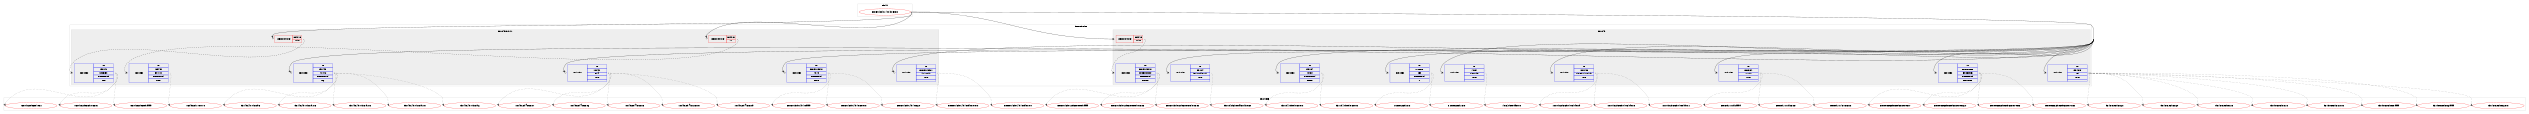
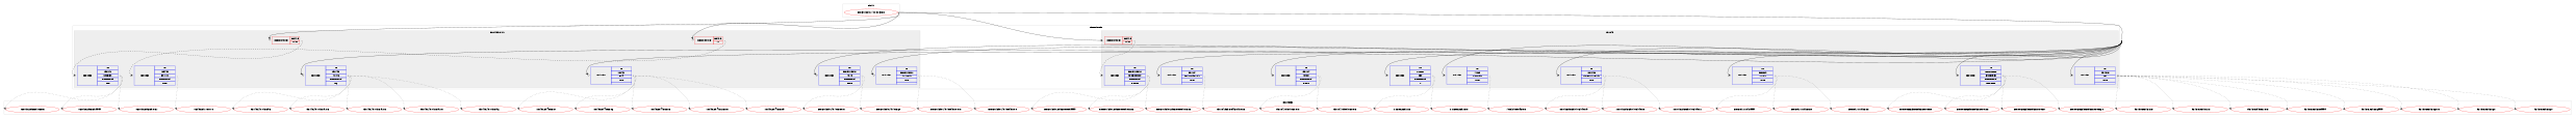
  digraph {
    compound=true
    concentrate=true
    fontname="DejaVu Sans"
    fontsize=10
    newrank=true
    rankdir=TB
    ranksep=1.5
    node [color=red fontname="DejaVu Sans" fontsize=10]
    edge [arrowhead=vee fontname="DejaVu Sans" headport=w style=dotted tailport=e weight=100]
    n1 [label="app-emulation/virt-viewer-5.0" width=4]
    n2 [color=blue label=<<TABLE BORDER="0" CELLBORDER="1" CELLSPACING="0" CELLPADDING="4" WIDTH="220"><TR><TD ROWSPAN="6" CELLPADDING="30">pack_dep</TD></TR><TR><TD WIDTH="110">no</TD></TR><TR><TD>app-emulation</TD></TR><TR><TD>spice-protocol</TD></TR><TR><TD>greaterequal</TD></TR><TR><TD>0.12.10</TD></TR></TABLE>> shape=none]
    n3 [label=<<TABLE BORDER="0" CELLBORDER="1" CELLSPACING="0" CELLPADDING="4"><TR><TD ROWSPAN="3" CELLPADDING="10">use_conditional</TD></TR><TR><TD>positive</TD></TR><TR><TD>spice</TD></TR></TABLE>> shape=none]
    n4 [color=blue label=<<TABLE BORDER="0" CELLBORDER="1" CELLSPACING="0" CELLPADDING="4" WIDTH="220"><TR><TD ROWSPAN="6" CELLPADDING="30">pack_dep</TD></TR><TR><TD WIDTH="110">no</TD></TR><TR><TD>app-arch</TD></TR><TR><TD>xz-utils</TD></TR><TR><TD>none</TD></TR><TR><TD></TD></TR></TABLE>> shape=none]
    n5 [color=blue label=<<TABLE BORDER="0" CELLBORDER="1" CELLSPACING="0" CELLPADDING="4" WIDTH="220"><TR><TD ROWSPAN="6" CELLPADDING="30">pack_dep</TD></TR><TR><TD WIDTH="110">no</TD></TR><TR><TD>app-portage</TD></TR><TR><TD>elt-patches</TD></TR><TR><TD>greaterequal</TD></TR><TR><TD>20170422</TD></TR></TABLE>> shape=none]
    n6 [color=blue label=<<TABLE BORDER="0" CELLBORDER="1" CELLSPACING="0" CELLPADDING="4" WIDTH="220"><TR><TD ROWSPAN="6" CELLPADDING="30">pack_dep</TD></TR><TR><TD WIDTH="110">no</TD></TR><TR><TD>dev-lang</TD></TR><TR><TD>perl</TD></TR><TR><TD>none</TD></TR><TR><TD></TD></TR></TABLE>> shape=none]
    n7 [color=blue label=<<TABLE BORDER="0" CELLBORDER="1" CELLSPACING="0" CELLPADDING="4" WIDTH="220"><TR><TD ROWSPAN="6" CELLPADDING="30">pack_dep</TD></TR><TR><TD WIDTH="110">no</TD></TR><TR><TD>dev-util</TD></TR><TR><TD>desktop-file-utils</TD></TR><TR><TD>none</TD></TR><TR><TD></TD></TR></TABLE>> shape=none]
    n8 [color=blue label=<<TABLE BORDER="0" CELLBORDER="1" CELLSPACING="0" CELLPADDING="4" WIDTH="220"><TR><TD ROWSPAN="6" CELLPADDING="30">pack_dep</TD></TR><TR><TD WIDTH="110">no</TD></TR><TR><TD>dev-util</TD></TR><TR><TD>intltool</TD></TR><TR><TD>greaterequal</TD></TR><TR><TD>0.35.0</TD></TR></TABLE>> shape=none]
    n9 [color=blue label=<<TABLE BORDER="0" CELLBORDER="1" CELLSPACING="0" CELLPADDING="4" WIDTH="220"><TR><TD ROWSPAN="6" CELLPADDING="30">pack_dep</TD></TR><TR><TD WIDTH="110">no</TD></TR><TR><TD>sys-apps</TD></TR><TR><TD>sed</TD></TR><TR><TD>greaterequal</TD></TR><TR><TD>4</TD></TR></TABLE>> shape=none]
    n10 [color=blue label=<<TABLE BORDER="0" CELLBORDER="1" CELLSPACING="0" CELLPADDING="4" WIDTH="220"><TR><TD ROWSPAN="6" CELLPADDING="30">pack_dep</TD></TR><TR><TD WIDTH="110">no</TD></TR><TR><TD>virtual</TD></TR><TR><TD>pkgconfig</TD></TR><TR><TD>none</TD></TR><TR><TD></TD></TR></TABLE>> shape=none]
    n11 [color=blue label=<<TABLE BORDER="0" CELLBORDER="1" CELLSPACING="0" CELLPADDING="4" WIDTH="220"><TR><TD ROWSPAN="6" CELLPADDING="30">pack_dep</TD></TR><TR><TD WIDTH="110">no</TD></TR><TR><TD>x11-misc</TD></TR><TR><TD>shared-mime-info</TD></TR><TR><TD>none</TD></TR><TR><TD></TD></TR></TABLE>> shape=none]
    n12 [color=blue label=<<TABLE BORDER="0" CELLBORDER="1" CELLSPACING="0" CELLPADDING="4" WIDTH="220"><TR><TD ROWSPAN="6" CELLPADDING="30">pack_dep</TD></TR><TR><TD WIDTH="110">no</TD></TR><TR><TD>net-misc</TD></TR><TR><TD>spice-gtk</TD></TR><TR><TD>greaterequal</TD></TR><TR><TD>0.33</TD></TR></TABLE>> shape=none]
    n13 [label=<<TABLE BORDER="0" CELLBORDER="1" CELLSPACING="0" CELLPADDING="4"><TR><TD ROWSPAN="3" CELLPADDING="10">use_conditional</TD></TR><TR><TD>positive</TD></TR><TR><TD>spice</TD></TR></TABLE>> shape=none]
    n14 [color=blue label=<<TABLE BORDER="0" CELLBORDER="1" CELLSPACING="0" CELLPADDING="4" WIDTH="220"><TR><TD ROWSPAN="6" CELLPADDING="30">pack_dep</TD></TR><TR><TD WIDTH="110">no</TD></TR><TR><TD>net-libs</TD></TR><TR><TD>gtk-vnc</TD></TR><TR><TD>greaterequal</TD></TR><TR><TD>0.5.0</TD></TR></TABLE>> shape=none]
    n15 [label=<<TABLE BORDER="0" CELLBORDER="1" CELLSPACING="0" CELLPADDING="4"><TR><TD ROWSPAN="3" CELLPADDING="10">use_conditional</TD></TR><TR><TD>positive</TD></TR><TR><TD>vnc</TD></TR></TABLE>> shape=none]
    n16 [color=blue label=<<TABLE BORDER="0" CELLBORDER="1" CELLSPACING="0" CELLPADDING="4" WIDTH="220"><TR><TD ROWSPAN="6" CELLPADDING="30">pack_dep</TD></TR><TR><TD WIDTH="110">no</TD></TR><TR><TD>app-emulation</TD></TR><TR><TD>libvirt</TD></TR><TR><TD>greaterequal</TD></TR><TR><TD>0.10.0</TD></TR></TABLE>> shape=none]
    n17 [color=blue label=<<TABLE BORDER="0" CELLBORDER="1" CELLSPACING="0" CELLPADDING="4" WIDTH="220"><TR><TD ROWSPAN="6" CELLPADDING="30">pack_dep</TD></TR><TR><TD WIDTH="110">no</TD></TR><TR><TD>app-emulation</TD></TR><TR><TD>libvirt-glib</TD></TR><TR><TD>none</TD></TR><TR><TD></TD></TR></TABLE>> shape=none]
    n18 [color=blue label=<<TABLE BORDER="0" CELLBORDER="1" CELLSPACING="0" CELLPADDING="4" WIDTH="220"><TR><TD ROWSPAN="6" CELLPADDING="30">pack_dep</TD></TR><TR><TD WIDTH="110">no</TD></TR><TR><TD>dev-libs</TD></TR><TR><TD>libxml2</TD></TR><TR><TD>greaterequal</TD></TR><TR><TD>2.6</TD></TR></TABLE>> shape=none]
    n19 [color=blue label=<<TABLE BORDER="0" CELLBORDER="1" CELLSPACING="0" CELLPADDING="4" WIDTH="220"><TR><TD ROWSPAN="6" CELLPADDING="30">pack_dep</TD></TR><TR><TD WIDTH="110">no</TD></TR><TR><TD>x11-libs</TD></TR><TR><TD>gtk+</TD></TR><TR><TD>none</TD></TR><TR><TD></TD></TR></TABLE>> shape=none]
    n20 [label="app-emulation/spice-protocol-0.12.12" width=4]
    n21 [label="app-emulation/spice-protocol-0.12.13" width=4]
    n22 [label="app-emulation/spice-protocol-9999" width=4]
-   n23 [label="app-arch/xz-viewer-5.2.2" width=4]
+   n23 [label="app-arch/xz-utils-5.2.2" width=4]
    n24 [label="app-arch/xz-utils-5.2.3" width=4]
    n25 [label="app-arch/xz-utils-9999" width=4]
    n26 [label="app-portage/elt-patches-20170317" width=4]
    n27 [label="app-portage/elt-patches-20170422" width=4]
    n28 [label="app-portage/elt-patches-20170815" width=4]
    n29 [label="app-portage/elt-patches-20170826.1" width=4]
-   n30 [label="dev-lang/perl-5.24.1-r2" width=4]
+   n30 [label="dev-lang/glib-5.24.1-r2" width=4]
    n31 [label="dev-lang/perl-1.24.2" width=4]
    n32 [label="dev-lang/perl-5.24.3" width=4]
    n33 [label="dev-lang/perl-5.26.0" width=4]
    n34 [label="dev-lang/perl-5.26.1" width=4]
    n35 [label="dev-lang/perl-5.26.1-r1" width=4]
    n36 [label="dev-lang/perl-5.26.9999" width=4]
    n37 [label="dev-lang/perl-5.28.9999" width=4]
    n38 [label="sys-apps/sed-4.2.2" width=4]
    n39 [label="sys-apps/sed-4.3-r1" width=4]
    n40 [label="dev-util/desktop-file-utils-0.23" width=4]
    n41 [label="dev-util/intltool-0.51.0-r1" width=4]
    n42 [label="dev-util/intltool-0.51.0-r2" width=4]
    n43 [label="virtual/pkgconfig-0-r1" width=4]
    n44 [label="x11-misc/shared-mime-info-1.4" width=4]
    n45 [label="x11-misc/shared-mime-info-1.8" width=4]
    n46 [label="x11-misc/shared-mime-info-1.9" width=4]
    n47 [label="net-misc/spice-gtk-0.33-r2" width=4]
    n48 [label="net-misc/spice-gtk-0.34" width=4]
    n49 [label="net-misc/spice-gtk-9999" width=4]
    n50 [label="net-libs/gtk-vnc-0.7.1" width=4]
    n51 [label="app-emulation/libvirt-3.6.0" width=4]
    n52 [label="app-emulation/libvirt-3.8.0-r1" width=4]
-   n53 [label="app-emulation/libvirt-9999" width=4]
    n54 [label="app-emulation/libvirt-glib-1.0.0" width=4]
    n55 [label="app-emulation/libvirt-glib-1.0.0-r1" width=4]
    n56 [label="dev-libs/libxml2-2.9.4-r1" width=4]
    n57 [label="dev-libs/libxml2-2.9.4-r2" width=4]
    n58 [label="dev-libs/libxml2-2.9.4-r3" width=4]
    n59 [label="dev-libs/libxml2-2.9.5" width=4]
    n60 [label="dev-libs/libxml2-2.9.6" width=4]
    n61 [label="x11-libs/gtk+-2.24.31-r1" width=4]
    n62 [label="x11-libs/gtk+-3.22.15" width=4]
    n63 [label="x11-libs/gtk+-3.22.16" width=4]
    n64 [label="x11-libs/gtk+-3.22.17" width=4]
    n65 [label="x11-libs/gtk+-3.22.19" width=4]
    subgraph cluster_1 {
      color=gray
      label=<<i>ebuild</i>>
      rank=same
      n1
    }
    subgraph cluster_2 {
      color=gray
      label=<<i>dependencies</i>>
      subgraph cluster_3 {
        color=gray
        fillcolor="#eeeeee"
        label=<<i>compile</i>>
        style=filled
        subgraph sub_4 {
          color=gray
          fillcolor="#eeeeee"
          label=<<i>compile</i>>
          style=filled
          n3
          subgraph sub_5 {
            color=gray
            fillcolor="#eeeeee"
            label=<<i>compile</i>>
            style=filled
            n2
          }
        }
        subgraph sub_6 {
          color=gray
          fillcolor="#eeeeee"
          label=<<i>compile</i>>
          style=filled
          n4
        }
        subgraph sub_7 {
          color=gray
          fillcolor="#eeeeee"
          label=<<i>compile</i>>
          style=filled
          n5
        }
        subgraph sub_8 {
          color=gray
          fillcolor="#eeeeee"
          label=<<i>compile</i>>
          style=filled
          n6
        }
        subgraph sub_9 {
          color=gray
          fillcolor="#eeeeee"
          label=<<i>compile</i>>
          style=filled
          n7
        }
        subgraph sub_10 {
          color=gray
          fillcolor="#eeeeee"
          label=<<i>compile</i>>
          style=filled
          n8
        }
        subgraph sub_11 {
          color=gray
          fillcolor="#eeeeee"
          label=<<i>compile</i>>
          style=filled
          n9
        }
        subgraph sub_12 {
          color=gray
          fillcolor="#eeeeee"
          label=<<i>compile</i>>
          style=filled
          n10
        }
        subgraph sub_13 {
          color=gray
          fillcolor="#eeeeee"
          label=<<i>compile</i>>
          style=filled
          n11
        }
      }
      subgraph cluster_14 {
        color=gray
        fillcolor="#eeeeee"
        label=<<i>compile and run</i>>
        style=filled
        subgraph sub_15 {
          color=gray
          fillcolor="#eeeeee"
          label=<<i>compile and run</i>>
          style=filled
          n13
          subgraph sub_16 {
            color=gray
            fillcolor="#eeeeee"
            label=<<i>compile and run</i>>
            style=filled
            n12
          }
        }
        subgraph sub_17 {
          color=gray
          fillcolor="#eeeeee"
          label=<<i>compile and run</i>>
          style=filled
          n15
          subgraph sub_18 {
            color=gray
            fillcolor="#eeeeee"
            label=<<i>compile and run</i>>
            style=filled
            n14
          }
        }
        subgraph sub_19 {
          color=gray
          fillcolor="#eeeeee"
          label=<<i>compile and run</i>>
          style=filled
          n16
        }
        subgraph sub_20 {
          color=gray
          fillcolor="#eeeeee"
          label=<<i>compile and run</i>>
          style=filled
          n17
        }
        subgraph sub_21 {
          color=gray
          fillcolor="#eeeeee"
          label=<<i>compile and run</i>>
          style=filled
          n18
        }
        subgraph sub_22 {
          color=gray
          fillcolor="#eeeeee"
          label=<<i>compile and run</i>>
          style=filled
          n19
        }
      }
      subgraph cluster_23 {
        color=gray
        fillcolor="#eeeeee"
        label=<<i>run</i>>
        style=filled
      }
    }
    subgraph cluster_24 {
      color=gray
      label=<<i>candidates</i>>
      rank=same
      subgraph sub_25 {
        color=black
        label=<<i>candidates</i>>
        nodesep=1
        rank=same
        n20
        n21
        n22
      }
      subgraph sub_26 {
        color=black
        label=<<i>candidates</i>>
        nodesep=1
        rank=same
        n23
        n24
        n25
      }
      subgraph sub_27 {
        color=black
        label=<<i>candidates</i>>
        nodesep=1
        rank=same
        n26
        n27
        n28
        n29
      }
      subgraph sub_28 {
        color=black
        label=<<i>candidates</i>>
        nodesep=1
        rank=same
        n30
        n31
        n32
        n33
        n34
        n35
        n36
        n37
      }
      subgraph sub_29 {
        color=black
        label=<<i>candidates</i>>
        nodesep=1
        rank=same
        n38
        n39
      }
      subgraph sub_30 {
        color=black
        label=<<i>candidates</i>>
        nodesep=1
        rank=same
        n40
      }
      subgraph sub_31 {
        color=black
        label=<<i>candidates</i>>
        nodesep=1
        rank=same
        n41
        n42
      }
      subgraph sub_32 {
        color=black
        label=<<i>candidates</i>>
        nodesep=1
        rank=same
        n43
      }
      subgraph sub_33 {
        color=black
        label=<<i>candidates</i>>
        nodesep=1
        rank=same
        n44
        n45
        n46
      }
      subgraph sub_34 {
        color=black
        label=<<i>candidates</i>>
        nodesep=1
        rank=same
        n47
        n48
        n49
      }
      subgraph sub_35 {
        color=black
        label=<<i>candidates</i>>
        nodesep=1
        rank=same
        n50
      }
      subgraph sub_36 {
        color=black
        label=<<i>candidates</i>>
        nodesep=1
        rank=same
        n51
        n52
-       n53
      }
      subgraph sub_37 {
        color=black
        label=<<i>candidates</i>>
        nodesep=1
        rank=same
        n54
        n55
      }
      subgraph sub_38 {
        color=black
        label=<<i>candidates</i>>
        nodesep=1
        rank=same
        n56
        n57
        n58
        n59
        n60
      }
      subgraph sub_39 {
        color=black
        label=<<i>candidates</i>>
        nodesep=1
        rank=same
        n61
        n62
        n63
        n64
        n65
      }
    }
    n1 -> n3 [style=solid weight=20]
    n1 -> n4 [style=solid weight=20]
    n1 -> n5 [style=solid weight=20]
    n1 -> n6 [style=solid weight=20]
    n1 -> n7 [style=solid weight=20]
    n1 -> n8 [style=solid weight=20]
    n1 -> n9 [style=solid weight=20]
    n1 -> n10 [style=solid weight=20]
    n1 -> n11 [style=solid weight=20]
    n1 -> n13 [arrowhead=odotvee style=solid weight=20]
    n1 -> n15 [arrowhead=odotvee style=solid weight=20]
    n1 -> n16 [arrowhead=odotvee style=solid weight=20]
    n1 -> n17 [arrowhead=odotvee style=solid weight=20]
    n1 -> n18 [arrowhead=odotvee style=solid weight=20]
    n1 -> n19 [arrowhead=odotvee style=solid weight=20]
    n2 -> n20
    n2 -> n21
    n2 -> n22
    n3 -> n2 [style=dashed weight=20]
    n4 -> n23
    n4 -> n24
    n4 -> n25
    n5 -> n26
    n5 -> n27
    n5 -> n28
    n5 -> n29
    n6 -> n30
    n6 -> n31
    n6 -> n32
    n6 -> n33
    n6 -> n34
    n6 -> n35
    n6 -> n36
    n6 -> n37
    n7 -> n40
    n8 -> n41
    n8 -> n42
    n9 -> n38
    n9 -> n39
    n10 -> n43
    n11 -> n44
    n11 -> n45
    n11 -> n46
    n12 -> n47
    n12 -> n48
    n12 -> n49
    n13 -> n12 [style=dashed weight=20]
    n14 -> n50
    n15 -> n14 [style=dashed weight=20]
    n16 -> n51
    n16 -> n52
-   n16 -> n53
    n17 -> n54
    n17 -> n55
    n18 -> n56
    n18 -> n57
    n18 -> n58
    n18 -> n59
    n18 -> n60
    n19 -> n61
    n19 -> n62
    n19 -> n63
    n19 -> n64
    n19 -> n65
  }
